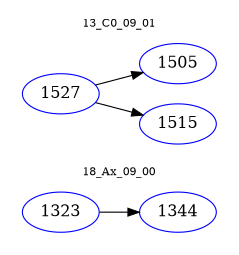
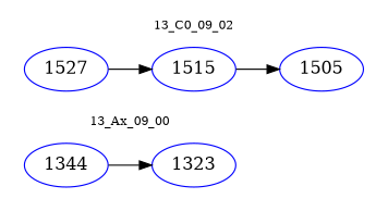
  digraph {
    rankdir=LR
    node [color=blue]
    edge [color=black]
    n1 [label=1344]
    n2 [label=1323]
    n3 [label=1527]
    n4 [label=1515]
    n5 [label=1505]
    subgraph cluster_1 {
      color=white
      fontsize=10
-     label="18_Ax_09_00"
+     label="13_Ax_09_00"
      n1
      n2
    }
    subgraph cluster_2 {
      color=white
      fontsize=10
-     label="13_C0_09_01"
+     label="13_C0_09_02"
      n3
      n4
      n5
    }
-   n2 -> n1
+   n1 -> n2
    n3 -> n4
-   n3 -> n5
+   n4 -> n5
  }
